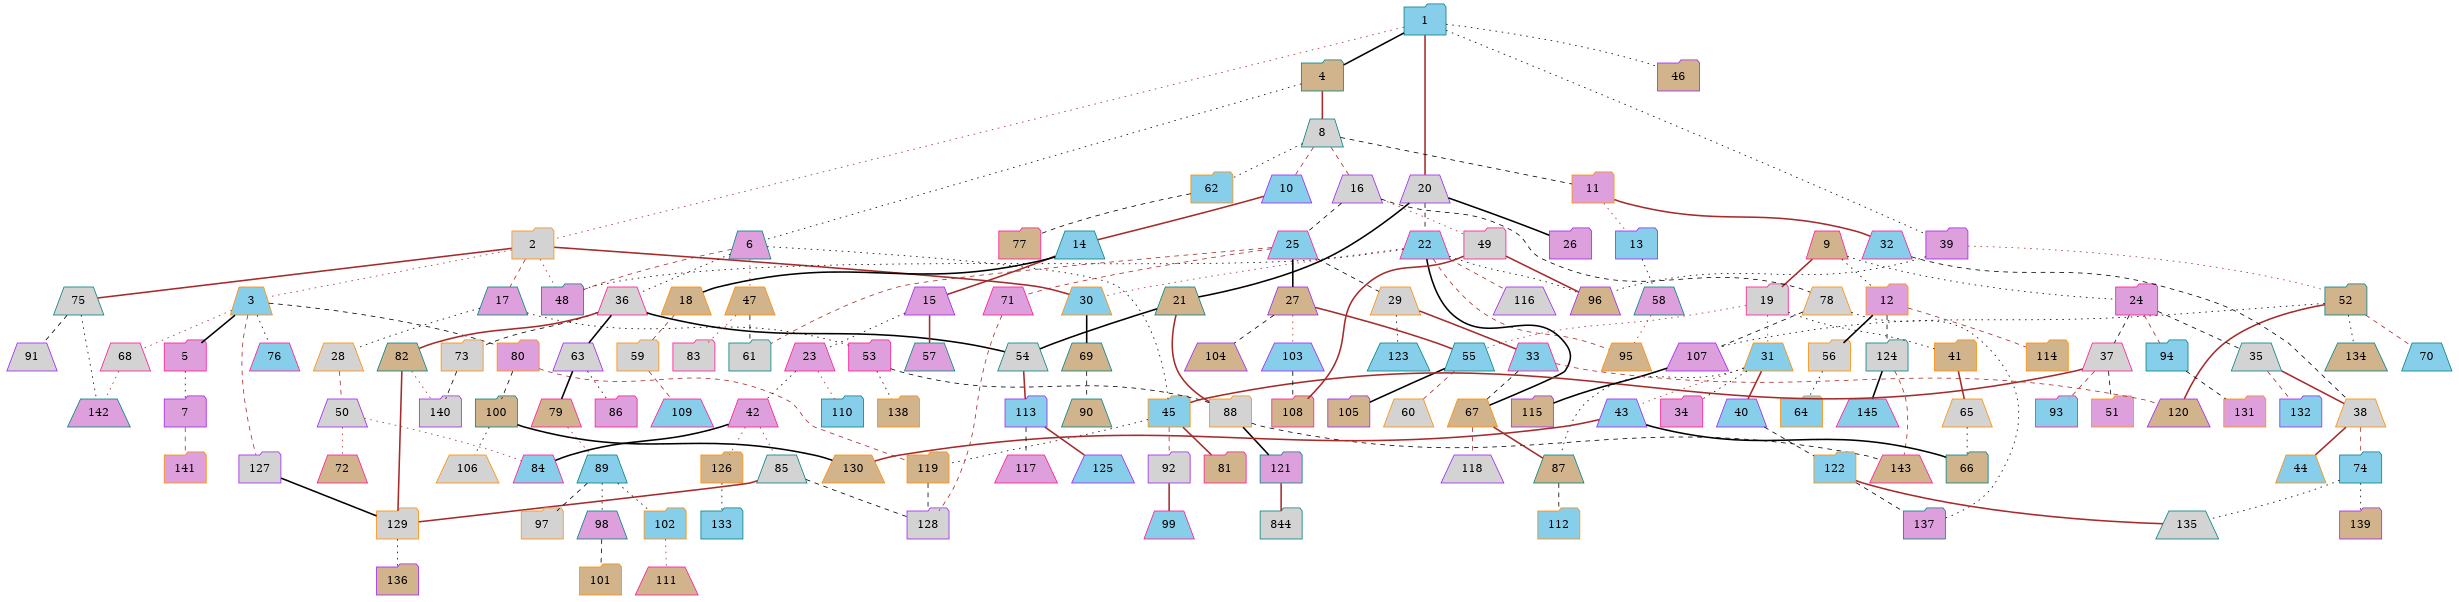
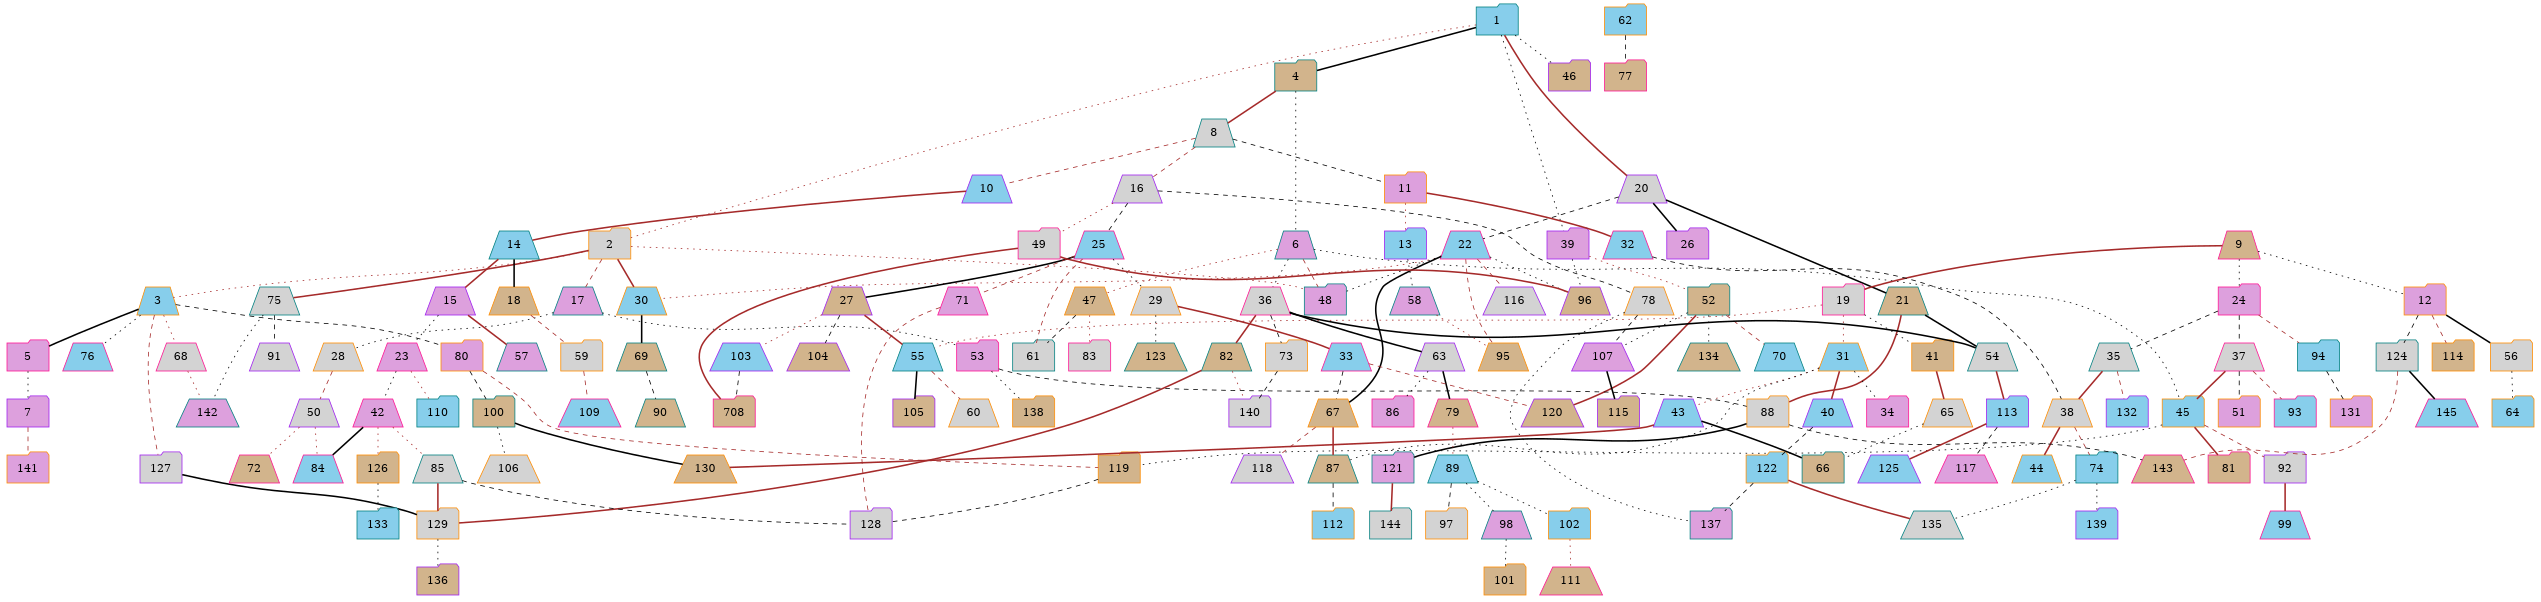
  graph {
    node [color=darkorange fillcolor=lightgrey shape=trapezium style=filled]
    edge [color=black style=dotted]
    1 [color=teal fillcolor=skyblue shape=folder]
    2 [shape=folder]
    4 [color=teal fillcolor=tan shape=folder]
    20 [color=purple]
    39 [color=purple fillcolor=plum shape=folder]
    46 [color=purple fillcolor=tan shape=folder]
    3 [fillcolor=skyblue]
    17 [color=teal fillcolor=plum]
    30 [fillcolor=skyblue]
    48 [color=teal fillcolor=plum shape=folder]
    75 [color=teal]
    6 [color=teal fillcolor=plum]
    8 [color=teal]
    21 [color=teal fillcolor=tan]
    22 [color=deeppink fillcolor=skyblue]
    26 [color=purple fillcolor=plum shape=folder]
    96 [color=purple fillcolor=tan]
    52 [color=teal fillcolor=tan shape=folder]
    5 [color=deeppink fillcolor=plum shape=folder]
    68 [color=deeppink]
    76 [color=deeppink fillcolor=skyblue]
    80 [fillcolor=plum shape=folder]
    127 [color=purple shape=folder]
    9 [color=deeppink fillcolor=tan]
    12 [fillcolor=plum shape=folder]
    19 [color=deeppink shape=folder]
    24 [color=deeppink fillcolor=plum shape=folder]
    28
    53 [color=deeppink fillcolor=plum shape=folder]
    69 [color=teal fillcolor=tan]
    142 [color=teal fillcolor=plum]
    91 [color=purple]
    7 [color=purple fillcolor=plum shape=folder]
    119 [fillcolor=tan shape=folder]
    100 [color=teal fillcolor=tan shape=folder]
    129 [shape=folder]
    36 [color=deeppink]
    45 [fillcolor=skyblue shape=folder]
    47 [fillcolor=tan]
    10 [color=purple fillcolor=skyblue]
    11 [fillcolor=plum shape=folder]
    16 [color=purple]
    62 [fillcolor=skyblue shape=folder]
    141 [fillcolor=plum shape=folder]
    54 [color=teal]
    63 [color=purple]
    73 [shape=folder]
    82 [color=teal fillcolor=tan]
    81 [color=deeppink fillcolor=tan shape=folder]
    92 [color=purple shape=folder]
    61 [color=teal shape=folder]
    83 [color=deeppink shape=folder]
    14 [color=teal fillcolor=skyblue]
    13 [color=purple fillcolor=skyblue shape=folder]
    32 [color=deeppink fillcolor=skyblue]
    25 [color=deeppink fillcolor=skyblue]
    49 [color=deeppink shape=folder]
    78
    77 [color=deeppink fillcolor=tan shape=folder]
    56 [shape=folder]
    114 [fillcolor=tan shape=folder]
    124 [color=teal shape=folder]
    31 [fillcolor=skyblue]
    41 [fillcolor=tan shape=folder]
    55 [color=teal fillcolor=skyblue]
    35 [color=teal]
    37 [color=deeppink]
    94 [color=teal fillcolor=skyblue shape=folder]
    15 [color=purple fillcolor=plum]
    18 [fillcolor=tan]
    58 [color=teal fillcolor=plum]
    38
    64 [fillcolor=skyblue shape=folder]
    143 [color=deeppink fillcolor=tan]
    145 [color=deeppink fillcolor=skyblue]
    95 [fillcolor=tan]
    23 [color=deeppink fillcolor=plum]
    57 [color=teal fillcolor=plum]
    59 [shape=folder]
    42 [color=deeppink fillcolor=plum]
    110 [color=teal fillcolor=skyblue shape=folder]
    27 [color=purple fillcolor=tan]
    29
    71 [color=deeppink fillcolor=plum]
-   108 [color=deeppink fillcolor=tan shape=folder]
+   108 [color=deeppink fillcolor=tan shape=folder label=708]
    107 [color=purple fillcolor=plum]
    137 [color=teal fillcolor=plum shape=folder]
    50 [color=purple]
    88 [shape=folder]
    138 [fillcolor=tan shape=folder]
    109 [color=deeppink fillcolor=skyblue]
    34 [color=deeppink fillcolor=plum shape=folder]
    40 [color=purple fillcolor=skyblue]
    43 [color=purple fillcolor=skyblue]
    87 [color=teal fillcolor=tan]
    65
    60
    105 [color=purple fillcolor=tan shape=folder]
    67 [fillcolor=tan]
    116 [color=purple]
    113 [color=purple fillcolor=skyblue shape=folder]
    121 [color=teal fillcolor=plum shape=folder]
    118 [color=purple]
    84 [color=deeppink fillcolor=skyblue]
    85 [color=teal]
    126 [fillcolor=tan shape=folder]
    132 [color=purple fillcolor=skyblue shape=folder]
    51 [fillcolor=plum shape=folder]
    93 [color=deeppink fillcolor=skyblue shape=folder]
    131 [fillcolor=plum shape=folder]
    103 [color=purple fillcolor=skyblue]
    104 [color=purple fillcolor=tan]
    33 [color=deeppink fillcolor=skyblue]
-   123 [color=teal fillcolor=skyblue]
+   123 [color=teal fillcolor=tan]
    128 [color=purple shape=folder]
    72 [color=deeppink fillcolor=tan]
    120 [color=purple fillcolor=tan]
    90 [color=teal fillcolor=tan]
    122 [fillcolor=skyblue shape=folder]
    66 [color=teal fillcolor=tan shape=folder]
    130 [fillcolor=tan]
    112 [fillcolor=skyblue shape=folder]
    44 [fillcolor=skyblue]
    74 [color=teal fillcolor=skyblue shape=folder]
    79 [color=deeppink fillcolor=tan]
    86 [color=deeppink fillcolor=plum shape=folder]
    140 [color=purple shape=folder]
    135 [color=teal]
-   139 [color=purple fillcolor=tan shape=folder]
+   139 [color=purple fillcolor=skyblue shape=folder]
    70 [color=teal fillcolor=skyblue]
    134 [color=teal fillcolor=tan]
    133 [color=teal fillcolor=skyblue shape=folder]
    99 [color=deeppink fillcolor=skyblue]
    115 [color=purple fillcolor=tan shape=folder]
    117 [color=deeppink fillcolor=plum]
    125 [color=purple fillcolor=skyblue]
    89 [color=teal fillcolor=skyblue]
    97 [shape=folder]
    98 [color=teal fillcolor=plum]
    102 [fillcolor=skyblue shape=folder]
    106
    136 [color=purple fillcolor=tan shape=folder]
-   144 [color=teal shape=folder label=844]
+   144 [color=teal shape=folder]
    101 [fillcolor=tan shape=folder]
    111 [color=deeppink fillcolor=tan]
    1 -- 2 [color=brown]
    1 -- 4 [style=bold]
    1 -- 20 [color=brown style=bold]
    1 -- 39
    1 -- 46
    2 -- 3 [color=brown]
    2 -- 17 [color=brown style=dashed]
    2 -- 30 [color=brown style=bold]
    2 -- 48 [color=brown]
    2 -- 75 [color=brown style=bold]
    4 -- 6
    4 -- 8 [color=brown style=bold]
    20 -- 21 [style=bold]
    20 -- 22 [style=dashed]
    20 -- 26 [style=bold]
    39 -- 96
    39 -- 52 [color=brown]
    3 -- 5 [style=bold]
    3 -- 68 [color=brown]
    3 -- 76
    3 -- 80 [style=dashed]
    3 -- 127 [color=brown style=dashed]
    17 -- 28
    17 -- 53
    30 -- 69 [style=bold]
    75 -- 142
    75 -- 91 [style=dashed]
    6 -- 48 [color=brown style=dashed]
    6 -- 36
    6 -- 45
    6 -- 47 [color=brown]
    8 -- 10 [color=brown style=dashed]
    8 -- 11 [style=dashed]
    8 -- 16 [color=brown style=dashed]
-   8 -- 62
    21 -- 54 [style=bold]
    21 -- 88 [color=brown style=bold]
    22 -- 30 [color=brown]
    22 -- 48
    22 -- 96
    22 -- 95 [color=brown style=dashed]
    22 -- 67 [style=bold]
    22 -- 116 [color=brown style=dashed]
    52 -- 107
    52 -- 120 [color=brown style=bold]
    52 -- 70 [color=brown style=dashed]
    52 -- 134
    5 -- 7
    68 -- 142 [color=brown]
    80 -- 119 [color=brown style=dashed]
    80 -- 100 [style=dashed]
    127 -- 129 [style=bold]
    9 -- 12
    9 -- 19 [color=brown style=bold]
    9 -- 24
    12 -- 56 [style=bold]
    12 -- 114 [color=brown style=dashed]
    12 -- 124 [style=dashed]
    19 -- 31 [color=brown]
    19 -- 41
    19 -- 55 [color=brown]
    24 -- 35 [style=dashed]
    24 -- 37 [style=dashed]
    24 -- 94 [color=brown style=dashed]
    28 -- 50 [color=brown style=dashed]
    53 -- 88 [style=dashed]
    53 -- 138
    69 -- 90 [style=dashed]
    7 -- 141 [color=brown style=dashed]
    119 -- 128 [style=dashed]
    100 -- 130 [style=bold]
    100 -- 106
    129 -- 136
    36 -- 54 [style=bold]
    36 -- 63 [style=bold]
    36 -- 73 [style=dashed]
    36 -- 82 [color=brown style=bold]
    45 -- 119
    45 -- 81 [color=brown style=bold]
    45 -- 92 [color=brown style=dashed]
    47 -- 61 [style=dashed]
    47 -- 83 [color=brown]
    10 -- 14 [color=brown style=bold]
    11 -- 13 [color=brown]
    11 -- 32 [color=brown style=bold]
    16 -- 25 [style=dashed]
    16 -- 49 [color=brown]
    16 -- 78 [style=dashed]
    62 -- 77 [style=dashed]
    54 -- 113 [color=brown style=bold]
    63 -- 79 [style=bold]
    63 -- 86
    73 -- 140 [style=dashed]
    82 -- 129 [color=brown style=bold]
    82 -- 140 [color=brown]
    92 -- 99 [color=brown style=bold]
    14 -- 15 [color=brown style=bold]
    14 -- 18 [style=bold]
    13 -- 58
    32 -- 38 [style=dashed]
    25 -- 61 [color=brown style=dashed]
    25 -- 27 [style=bold]
-   25 -- 29 [style=dashed]
+   25 -- 29
    25 -- 71 [color=brown style=dashed]
    49 -- 96 [color=brown style=bold]
    49 -- 108 [color=brown style=bold]
    78 -- 107 [style=dashed]
    78 -- 137
    56 -- 64
    124 -- 143 [color=brown style=dashed]
    124 -- 145 [style=bold]
    31 -- 34
    31 -- 40 [color=brown style=bold]
    31 -- 43 [color=brown]
    31 -- 87
    41 -- 65 [color=brown style=bold]
    55 -- 60 [color=brown style=dashed]
    55 -- 105 [style=bold]
    35 -- 38 [color=brown style=bold]
    35 -- 132 [color=brown style=dashed]
    37 -- 45 [color=brown style=bold]
    37 -- 51 [style=dashed]
    37 -- 93 [color=brown style=dashed]
    94 -- 131 [style=dashed]
    15 -- 23
    15 -- 57 [color=brown style=bold]
    18 -- 59 [color=brown style=dashed]
    58 -- 95 [color=brown]
    38 -- 44 [color=brown style=bold]
    38 -- 74 [color=brown style=dashed]
    23 -- 42
    23 -- 110 [color=brown]
    59 -- 109 [color=brown style=dashed]
    42 -- 84 [style=bold]
    42 -- 85 [color=brown]
    42 -- 126 [color=brown]
    27 -- 55 [color=brown style=bold]
    27 -- 103 [color=brown]
    27 -- 104 [style=dashed]
    29 -- 33 [color=brown style=bold]
    29 -- 123
    71 -- 128 [color=brown style=dashed]
    107 -- 115 [style=bold]
    50 -- 84 [color=brown]
    50 -- 72 [color=brown]
    88 -- 143 [style=dashed]
    88 -- 121 [style=bold]
    40 -- 122 [style=dashed]
    43 -- 66 [style=bold]
    43 -- 130 [color=brown style=bold]
    87 -- 112 [style=dashed]
    65 -- 66
    67 -- 87 [color=brown style=bold]
    67 -- 118 [color=brown style=dashed]
    113 -- 117 [style=dashed]
    113 -- 125 [color=brown style=bold]
    121 -- 144 [color=brown style=bold]
    85 -- 129 [color=brown style=bold]
    85 -- 128 [style=dashed]
    126 -- 133
    103 -- 108 [style=dashed]
    33 -- 67 [style=dashed]
    33 -- 120 [color=brown style=dashed]
    122 -- 137 [style=dashed]
    122 -- 135 [color=brown style=bold]
    74 -- 135
    74 -- 139
    79 -- 89 [color=brown]
    89 -- 97 [style=dashed]
    89 -- 98
    89 -- 102
-   98 -- 101 [style=dashed]
+   98 -- 101
    102 -- 111 [color=brown]
  }
